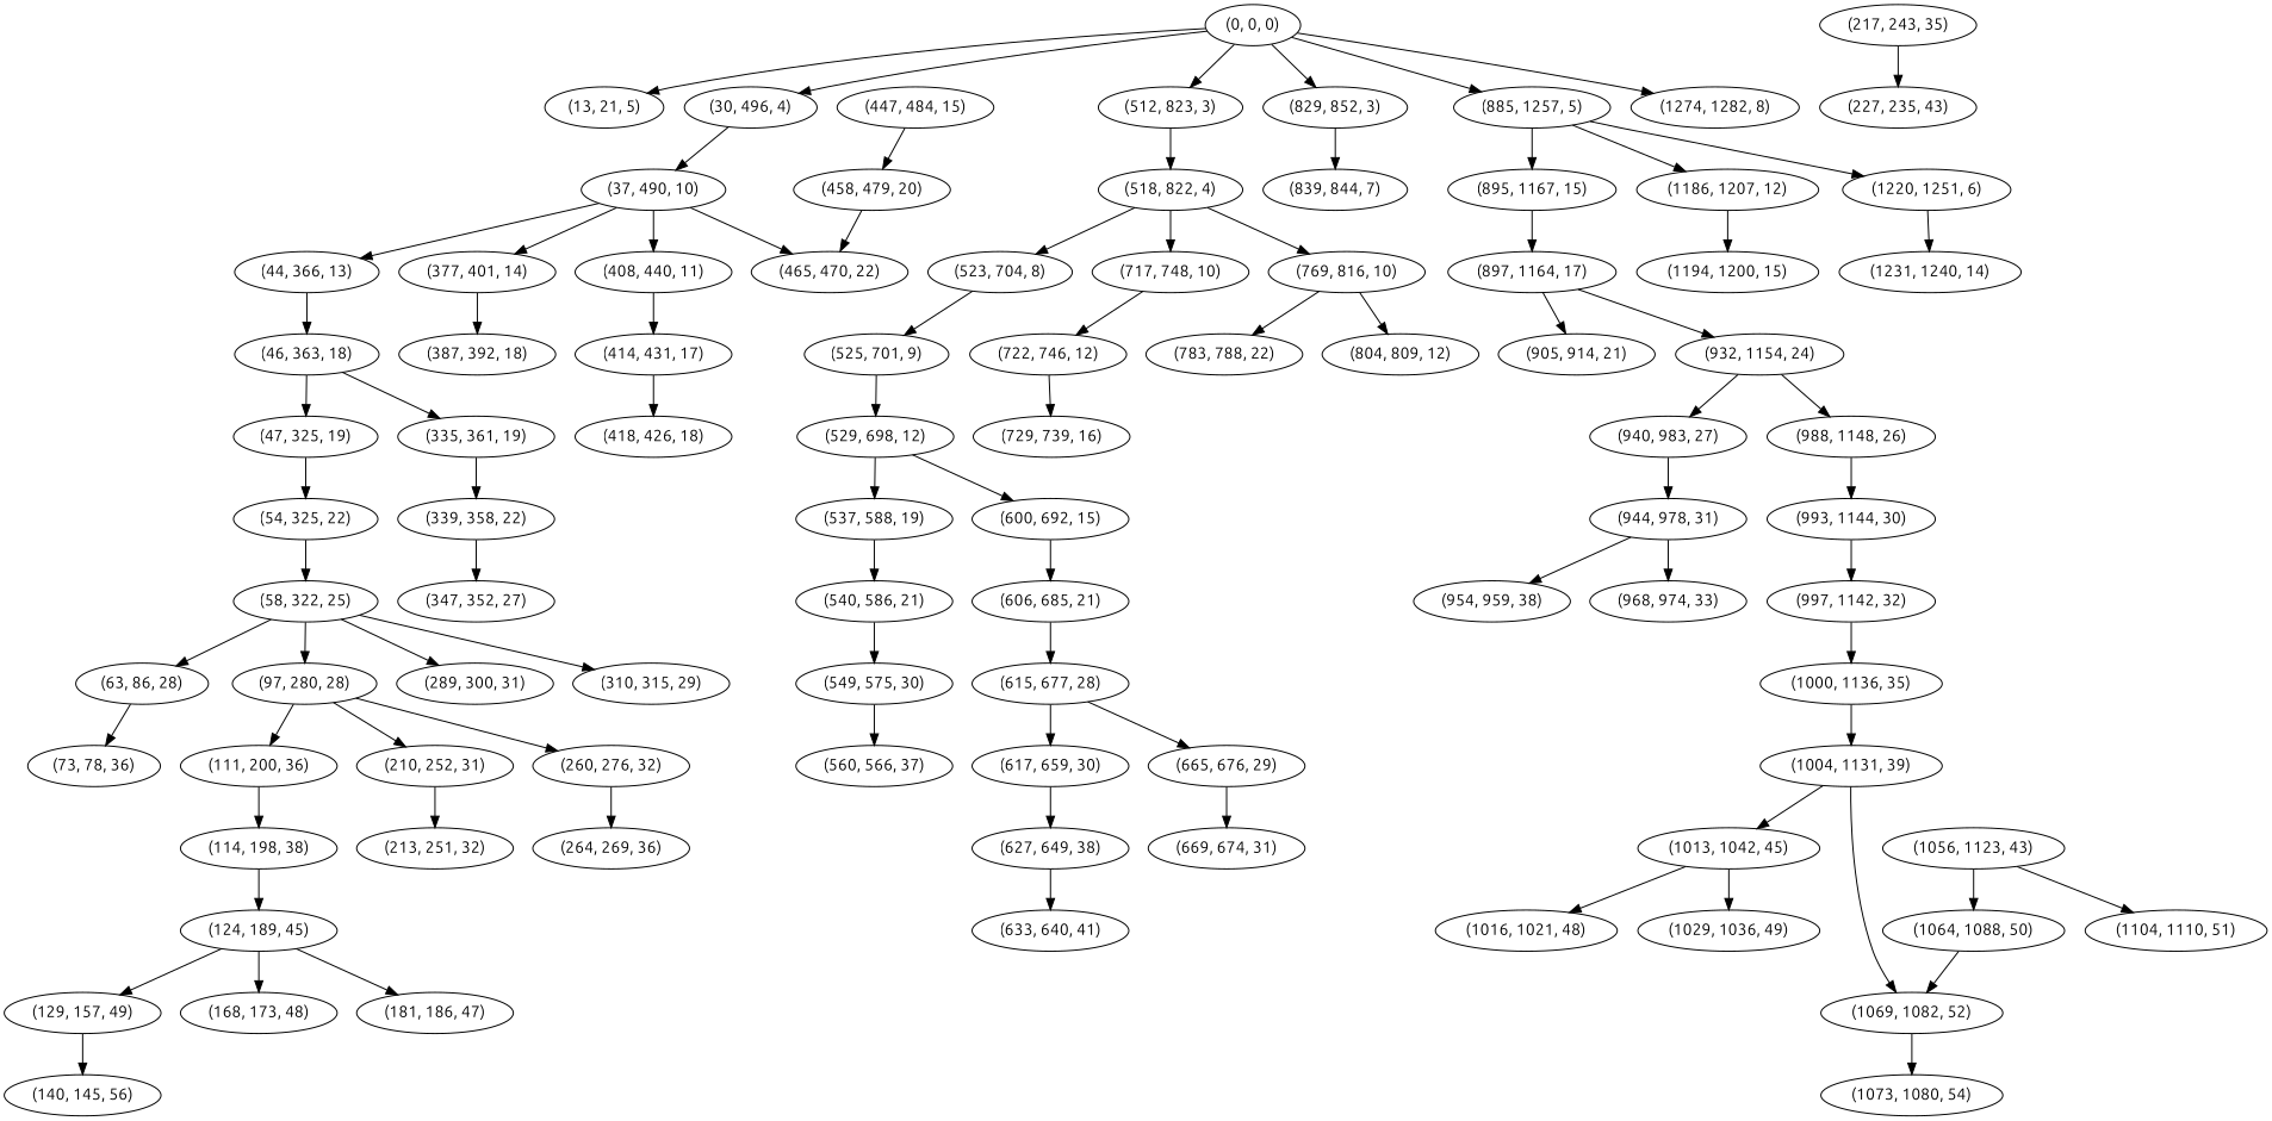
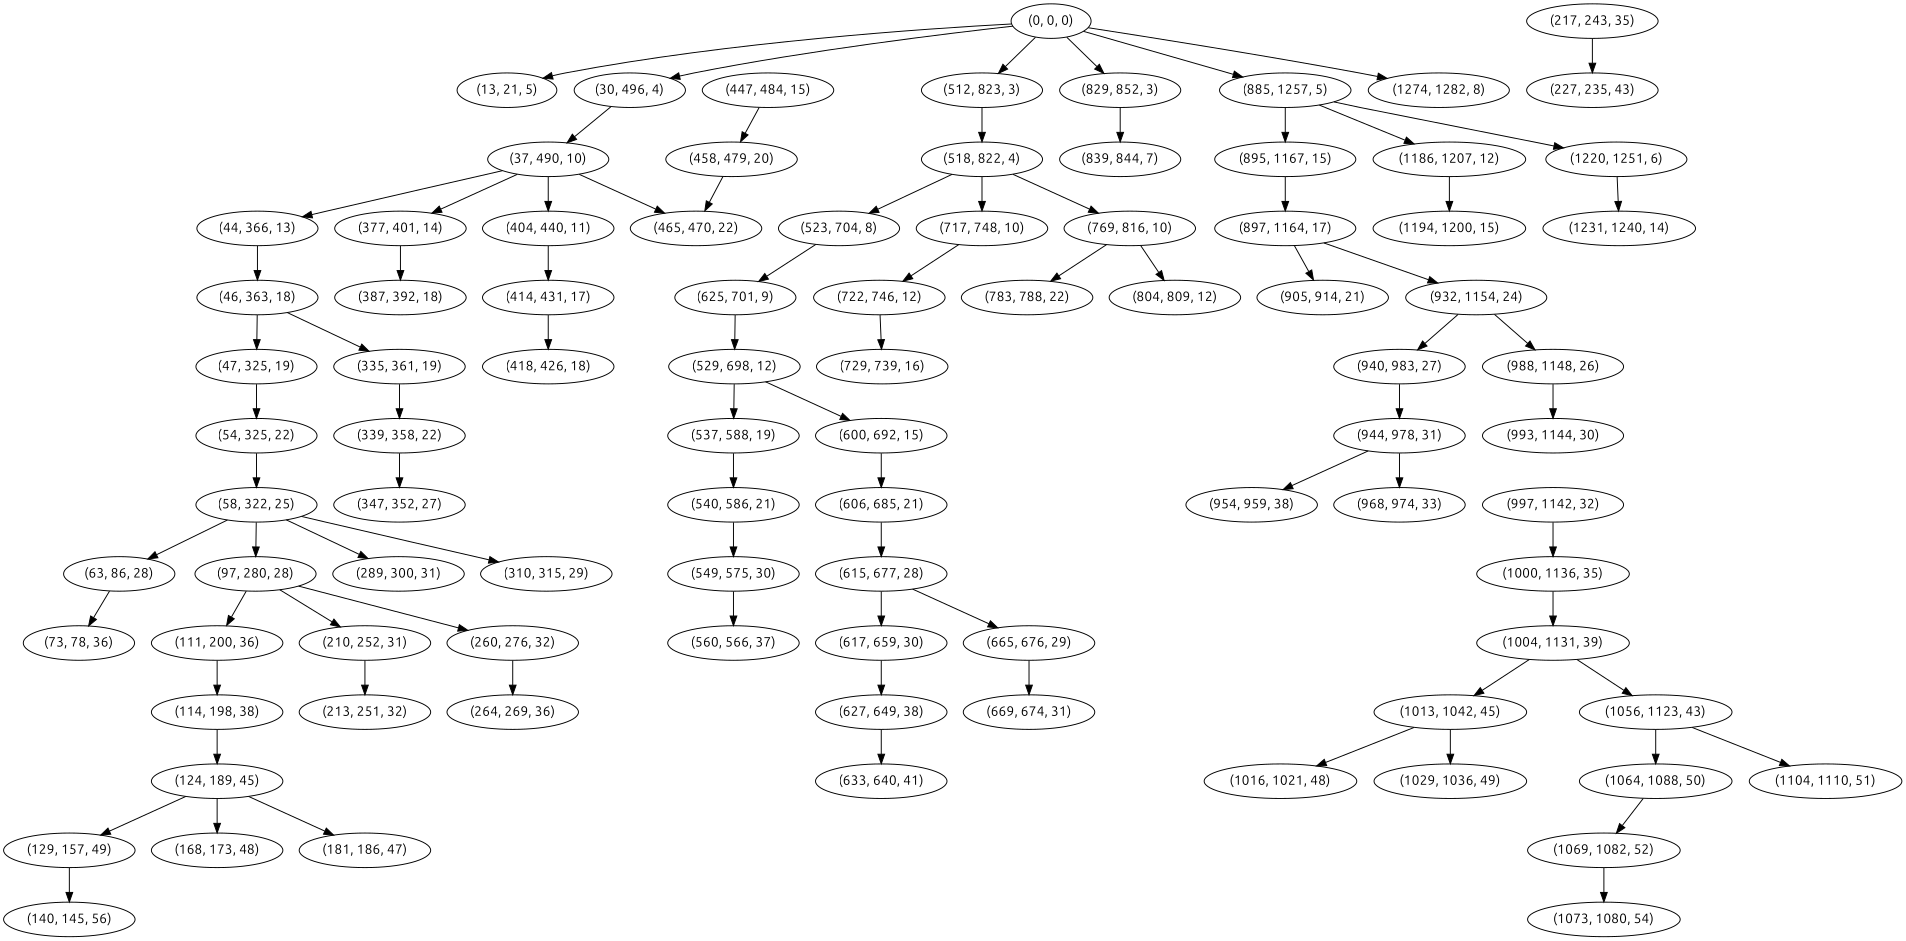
  digraph {
    fontname=Ubuntu
    node [fontname=Ubuntu]
    edge [fontname=Ubuntu]
    "(0, 0, 0)"
    "(13, 21, 5)"
    "(30, 496, 4)"
    "(512, 823, 3)"
    "(829, 852, 3)"
    "(885, 1257, 5)"
    "(1274, 1282, 8)"
    "(37, 490, 10)"
    "(518, 822, 4)"
    "(839, 844, 7)"
    "(895, 1167, 15)"
    "(1186, 1207, 12)"
    "(1220, 1251, 6)"
    n14 [label="(44, 366, 13)"]
    "(377, 401, 14)"
-   "(408, 440, 11)"
+   "(408, 440, 11)" [label="(404, 440, 11)"]
    "(465, 470, 22)"
    "(46, 363, 18)"
    "(387, 392, 18)"
    "(414, 431, 17)"
    "(447, 484, 15)"
    "(458, 479, 20)"
    n23 [label="(47, 325, 19)"]
    "(335, 361, 19)"
    "(54, 325, 22)"
    "(339, 358, 22)"
    "(58, 322, 25)"
    "(63, 86, 28)"
    "(97, 280, 28)"
    "(289, 300, 31)"
    "(310, 315, 29)"
    "(73, 78, 36)"
    "(111, 200, 36)"
    "(210, 252, 31)"
    "(260, 276, 32)"
    "(114, 198, 38)"
    "(213, 251, 32)"
    "(264, 269, 36)"
    "(124, 189, 45)"
    "(129, 157, 49)"
    "(168, 173, 48)"
    "(181, 186, 47)"
    "(140, 145, 56)"
    "(217, 243, 35)"
    "(227, 235, 43)"
    "(347, 352, 27)"
    "(418, 426, 18)"
    "(523, 704, 8)"
    "(717, 748, 10)"
    "(769, 816, 10)"
-   "(525, 701, 9)"
+   "(525, 701, 9)" [label="(625, 701, 9)"]
    "(722, 746, 12)"
    "(783, 788, 22)"
    "(804, 809, 12)"
    "(529, 698, 12)"
    "(537, 588, 19)"
    "(600, 692, 15)"
    "(540, 586, 21)"
    "(606, 685, 21)"
    "(549, 575, 30)"
    "(560, 566, 37)"
    "(615, 677, 28)"
    "(617, 659, 30)"
    "(665, 676, 29)"
    "(627, 649, 38)"
    "(669, 674, 31)"
    "(633, 640, 41)"
    "(729, 739, 16)"
    "(897, 1164, 17)"
    "(1194, 1200, 15)"
    "(1231, 1240, 14)"
    "(905, 914, 21)"
    "(932, 1154, 24)"
    "(940, 983, 27)"
    "(988, 1148, 26)"
    "(944, 978, 31)"
    "(993, 1144, 30)"
    "(954, 959, 38)"
    "(968, 974, 33)"
    "(997, 1142, 32)"
    "(1000, 1136, 35)"
    "(1004, 1131, 39)"
    "(1013, 1042, 45)"
    "(1056, 1123, 43)"
    "(1016, 1021, 48)"
    "(1029, 1036, 49)"
    "(1064, 1088, 50)"
    "(1104, 1110, 51)"
    "(1069, 1082, 52)"
    "(1073, 1080, 54)"
    "(0, 0, 0)" -> "(13, 21, 5)"
    "(0, 0, 0)" -> "(30, 496, 4)"
    "(0, 0, 0)" -> "(512, 823, 3)"
    "(0, 0, 0)" -> "(829, 852, 3)"
    "(0, 0, 0)" -> "(885, 1257, 5)"
    "(0, 0, 0)" -> "(1274, 1282, 8)"
    "(30, 496, 4)" -> "(37, 490, 10)"
    "(512, 823, 3)" -> "(518, 822, 4)"
    "(829, 852, 3)" -> "(839, 844, 7)"
    "(885, 1257, 5)" -> "(895, 1167, 15)"
    "(885, 1257, 5)" -> "(1186, 1207, 12)"
    "(885, 1257, 5)" -> "(1220, 1251, 6)"
    "(37, 490, 10)" -> n14
    "(37, 490, 10)" -> "(377, 401, 14)"
    "(37, 490, 10)" -> "(408, 440, 11)"
    "(37, 490, 10)" -> "(465, 470, 22)"
    "(518, 822, 4)" -> "(523, 704, 8)"
    "(518, 822, 4)" -> "(717, 748, 10)"
    "(518, 822, 4)" -> "(769, 816, 10)"
    "(895, 1167, 15)" -> "(897, 1164, 17)"
    "(1186, 1207, 12)" -> "(1194, 1200, 15)"
    "(1220, 1251, 6)" -> "(1231, 1240, 14)"
    n14 -> "(46, 363, 18)"
    "(377, 401, 14)" -> "(387, 392, 18)"
    "(408, 440, 11)" -> "(414, 431, 17)"
    "(46, 363, 18)" -> n23
    "(46, 363, 18)" -> "(335, 361, 19)"
    "(414, 431, 17)" -> "(418, 426, 18)"
    "(447, 484, 15)" -> "(458, 479, 20)"
    "(458, 479, 20)" -> "(465, 470, 22)"
    n23 -> "(54, 325, 22)"
    "(335, 361, 19)" -> "(339, 358, 22)"
    "(54, 325, 22)" -> "(58, 322, 25)"
    "(339, 358, 22)" -> "(347, 352, 27)"
    "(58, 322, 25)" -> "(63, 86, 28)"
    "(58, 322, 25)" -> "(97, 280, 28)"
    "(58, 322, 25)" -> "(289, 300, 31)"
    "(58, 322, 25)" -> "(310, 315, 29)"
    "(63, 86, 28)" -> "(73, 78, 36)"
    "(97, 280, 28)" -> "(111, 200, 36)"
    "(97, 280, 28)" -> "(210, 252, 31)"
    "(97, 280, 28)" -> "(260, 276, 32)"
    "(111, 200, 36)" -> "(114, 198, 38)"
    "(210, 252, 31)" -> "(213, 251, 32)"
    "(260, 276, 32)" -> "(264, 269, 36)"
    "(114, 198, 38)" -> "(124, 189, 45)"
    "(124, 189, 45)" -> "(129, 157, 49)"
    "(124, 189, 45)" -> "(168, 173, 48)"
    "(124, 189, 45)" -> "(181, 186, 47)"
    "(129, 157, 49)" -> "(140, 145, 56)"
    "(217, 243, 35)" -> "(227, 235, 43)"
    "(523, 704, 8)" -> "(525, 701, 9)"
    "(717, 748, 10)" -> "(722, 746, 12)"
    "(769, 816, 10)" -> "(783, 788, 22)"
    "(769, 816, 10)" -> "(804, 809, 12)"
    "(525, 701, 9)" -> "(529, 698, 12)"
    "(722, 746, 12)" -> "(729, 739, 16)"
    "(529, 698, 12)" -> "(537, 588, 19)"
    "(529, 698, 12)" -> "(600, 692, 15)"
    "(537, 588, 19)" -> "(540, 586, 21)"
    "(600, 692, 15)" -> "(606, 685, 21)"
    "(540, 586, 21)" -> "(549, 575, 30)"
    "(606, 685, 21)" -> "(615, 677, 28)"
    "(549, 575, 30)" -> "(560, 566, 37)"
    "(615, 677, 28)" -> "(617, 659, 30)"
    "(615, 677, 28)" -> "(665, 676, 29)"
    "(617, 659, 30)" -> "(627, 649, 38)"
    "(665, 676, 29)" -> "(669, 674, 31)"
    "(627, 649, 38)" -> "(633, 640, 41)"
    "(897, 1164, 17)" -> "(905, 914, 21)"
    "(897, 1164, 17)" -> "(932, 1154, 24)"
    "(932, 1154, 24)" -> "(940, 983, 27)"
    "(932, 1154, 24)" -> "(988, 1148, 26)"
    "(940, 983, 27)" -> "(944, 978, 31)"
    "(988, 1148, 26)" -> "(993, 1144, 30)"
    "(944, 978, 31)" -> "(954, 959, 38)"
    "(944, 978, 31)" -> "(968, 974, 33)"
-   "(993, 1144, 30)" -> "(997, 1142, 32)"
    "(997, 1142, 32)" -> "(1000, 1136, 35)"
    "(1000, 1136, 35)" -> "(1004, 1131, 39)"
    "(1004, 1131, 39)" -> "(1013, 1042, 45)"
-   "(1004, 1131, 39)" -> "(1069, 1082, 52)"
+   "(1004, 1131, 39)" -> "(1056, 1123, 43)"
    "(1013, 1042, 45)" -> "(1016, 1021, 48)"
    "(1013, 1042, 45)" -> "(1029, 1036, 49)"
    "(1056, 1123, 43)" -> "(1064, 1088, 50)"
    "(1056, 1123, 43)" -> "(1104, 1110, 51)"
    "(1064, 1088, 50)" -> "(1069, 1082, 52)"
    "(1069, 1082, 52)" -> "(1073, 1080, 54)"
  }
